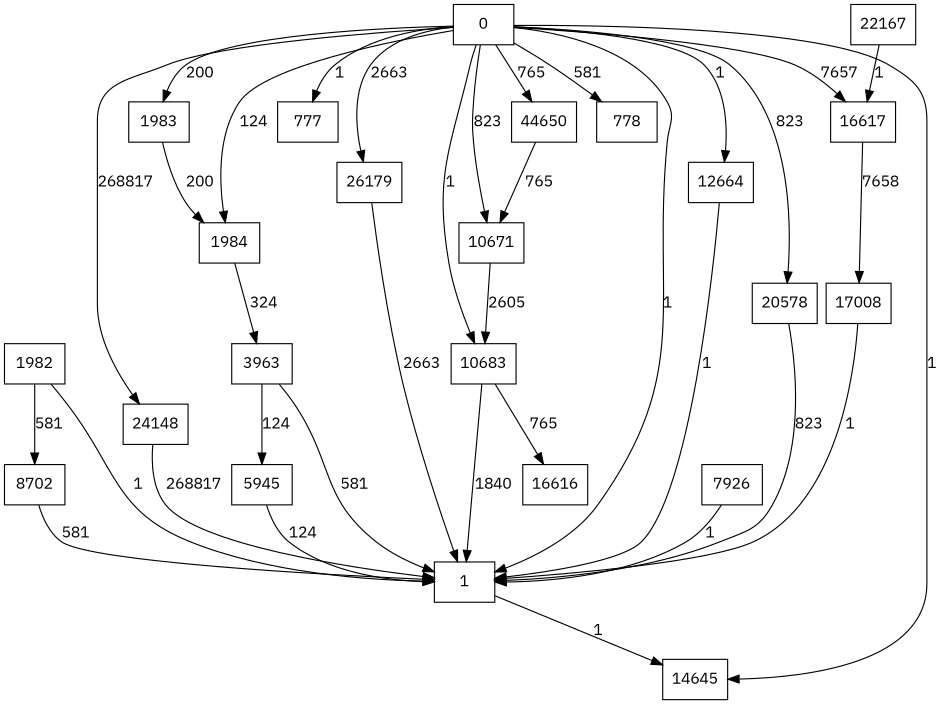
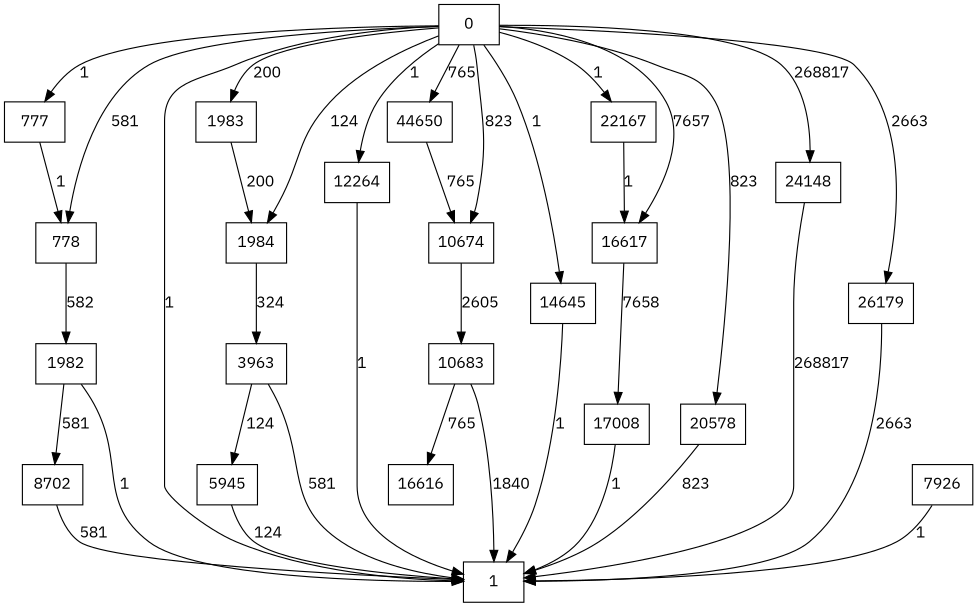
  digraph {
    fontname="IBM Plex Sans"
    rankdir=TB
    node [fontname="IBM Plex Sans" shape=rectangle]
    edge [fontname="IBM Plex Sans"]
    777
    778
    1982
    1
    8702
    1983
    1984
    3963
    5945
    7926
-   10674 [label=10671]
+   10674
    10683
    16616
-   12664
+   12664 [label=12264]
    14645
    n16 [label=44650]
    16617
    17008
    20578
    22167
    24148
    n22 [label=26179]
    0
+   777 -> 778 [label=1]
+   778 -> 1982 [label=582]
    1982 -> 1 [label=1]
    1982 -> 8702 [label=581]
    8702 -> 1 [label=581]
    1983 -> 1984 [label=200]
    1984 -> 3963 [label=324]
    3963 -> 1 [label=581]
    3963 -> 5945 [label=124]
    5945 -> 1 [label=124]
    7926 -> 1 [label=1]
    10674 -> 10683 [label=2605]
    10683 -> 1 [label=1840]
    10683 -> 16616 [label=765]
    12664 -> 1 [label=1]
-   1 -> 14645 [label=1]
+   14645 -> 1 [label=1]
    n16 -> 10674 [label=765]
    16617 -> 17008 [label=7658]
    17008 -> 1 [label=1]
    20578 -> 1 [label=823]
    22167 -> 16617 [label=1]
    24148 -> 1 [label=268817]
    n22 -> 1 [label=2663]
    0 -> 777 [label=1]
    0 -> 778 [label=581]
    0 -> 1 [label=1]
    0 -> 1983 [label=200]
    0 -> 1984 [label=124]
    0 -> 10674 [label=823]
    0 -> 12664 [label=1]
    0 -> 14645 [label=1]
    0 -> n16 [label=765]
    0 -> 16617 [label=7657]
    0 -> 20578 [label=823]
-   0 -> 10683 [label=1]
+   0 -> 22167 [label=1]
    0 -> 24148 [label=268817]
    0 -> n22 [label=2663]
  }
